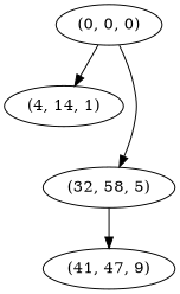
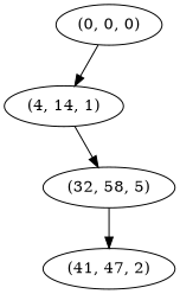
  digraph {
    "(0, 0, 0)"
    "(4, 14, 1)"
    n3 [label="(32, 58, 5)"]
-   "(41, 47, 9)"
+   "(41, 47, 9)" [label="(41, 47, 2)"]
    "(0, 0, 0)" -> "(4, 14, 1)"
-   "(0, 0, 0)" -> n3
+   "(4, 14, 1)" -> n3
    n3 -> "(41, 47, 9)"
  }
